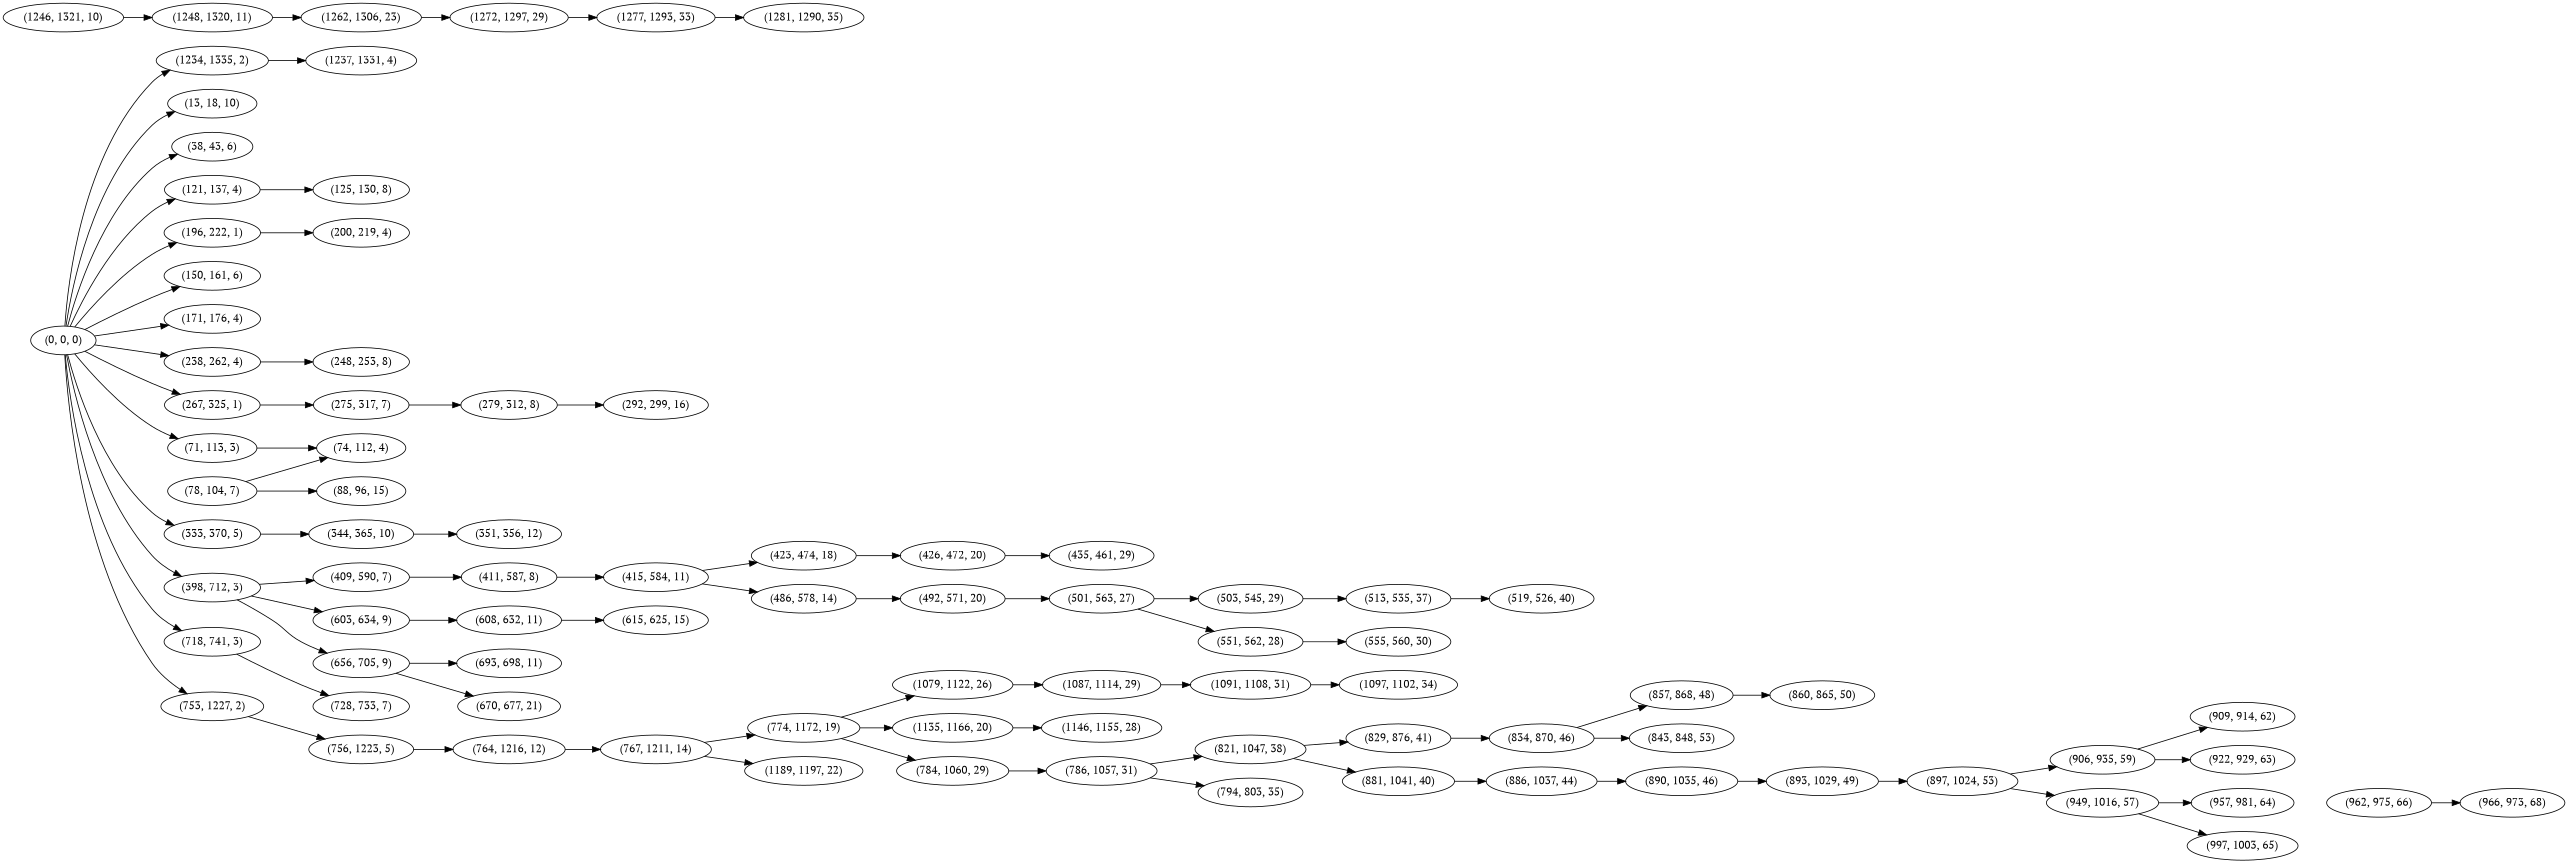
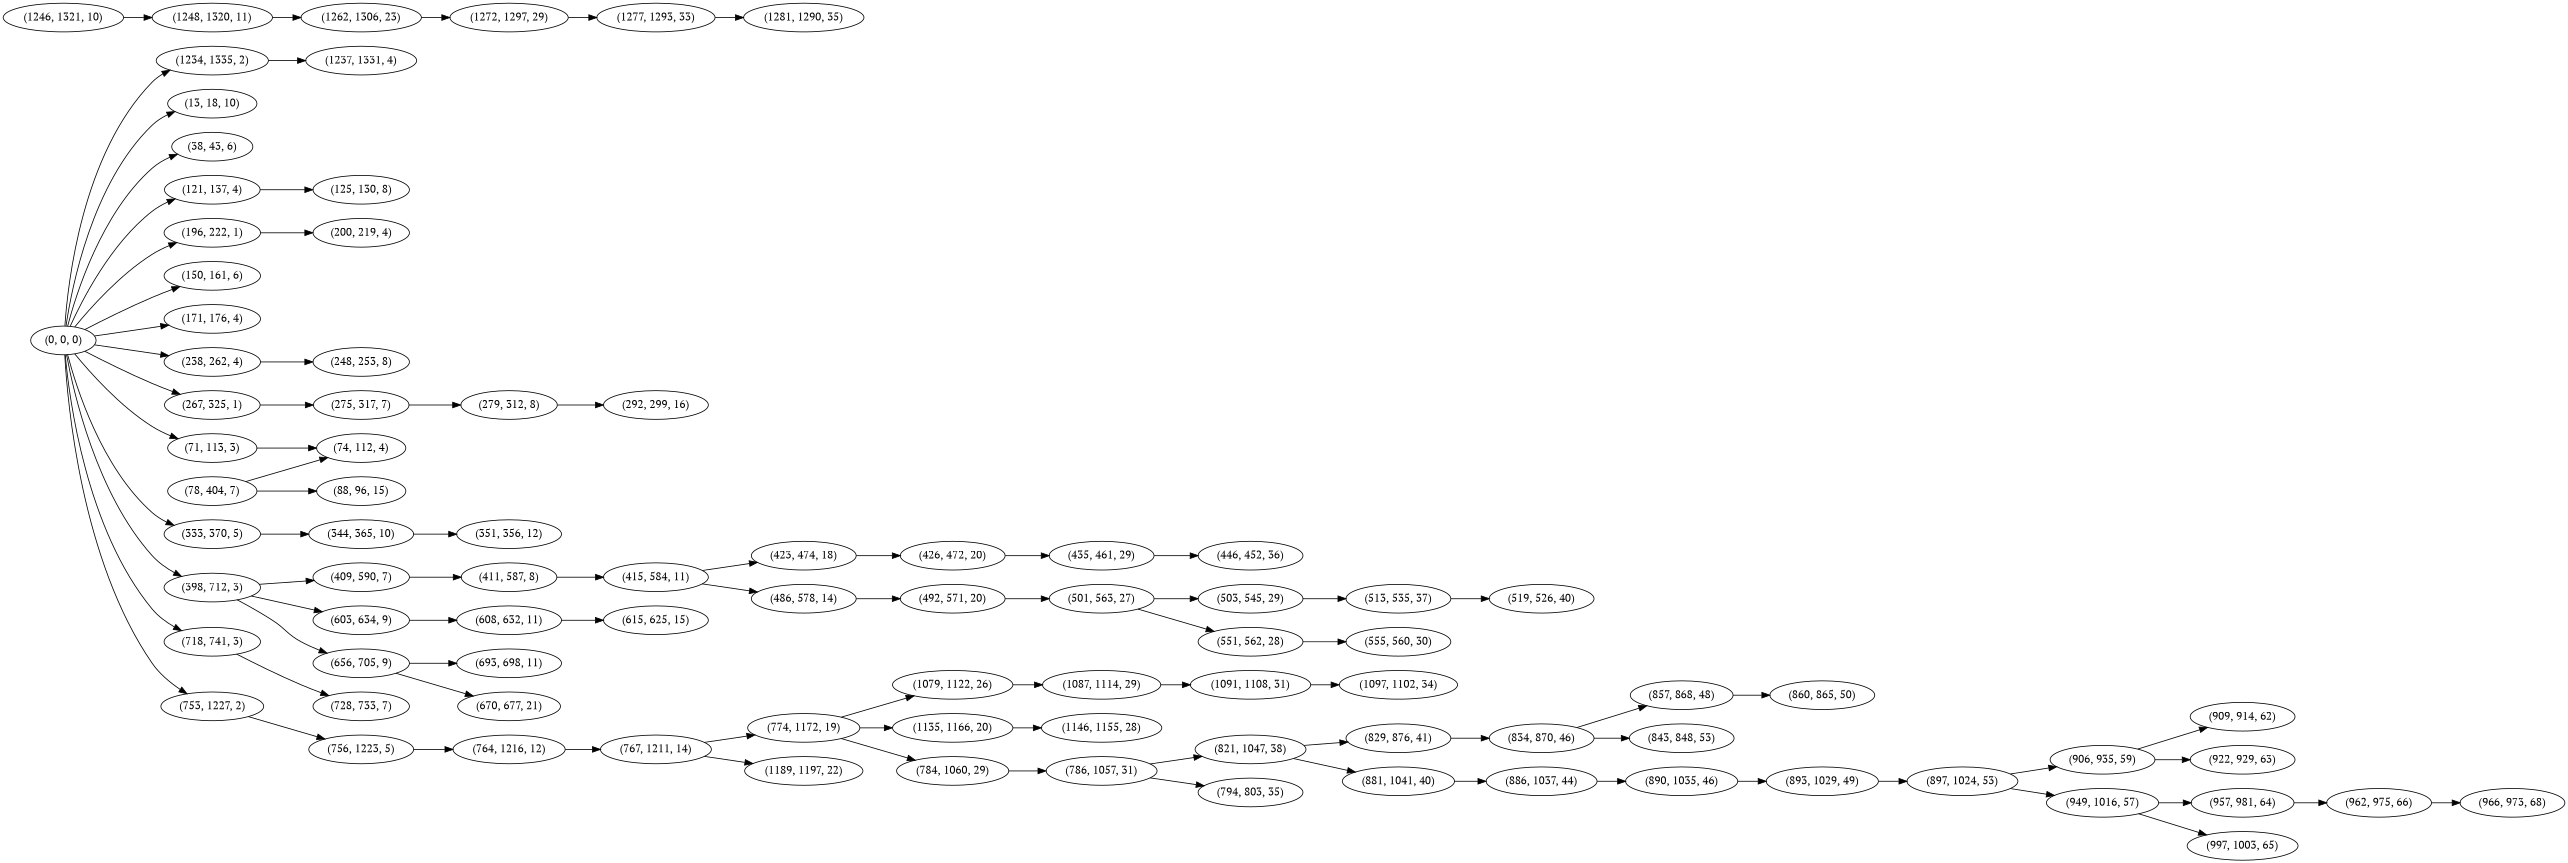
  digraph {
    fontname="PT Serif"
    rankdir=LR
    node [fontname="PT Serif"]
    edge [fontname="PT Serif"]
    "(0, 0, 0)"
    "(13, 18, 10)"
    "(38, 43, 6)"
    "(71, 113, 3)"
    "(121, 137, 4)"
    "(150, 161, 6)"
    "(171, 176, 4)"
    "(196, 222, 1)"
    "(238, 262, 4)"
    "(267, 325, 1)"
    "(333, 370, 5)"
    "(398, 712, 3)"
    "(718, 741, 3)"
    "(753, 1227, 2)"
    "(1234, 1335, 2)"
    "(74, 112, 4)"
    "(125, 130, 8)"
    "(200, 219, 4)"
    "(248, 253, 8)"
    "(275, 317, 7)"
    "(344, 365, 10)"
    "(409, 590, 7)"
    "(603, 634, 9)"
    "(656, 705, 9)"
    "(728, 733, 7)"
    "(756, 1223, 5)"
    "(1237, 1331, 4)"
-   "(78, 104, 7)"
+   "(78, 104, 7)" [label="(78, 404, 7)"]
    "(88, 96, 15)"
    "(279, 312, 8)"
    "(292, 299, 16)"
    "(351, 356, 12)"
    "(411, 587, 8)"
    "(608, 632, 11)"
    "(670, 677, 21)"
    "(693, 698, 11)"
    "(415, 584, 11)"
    "(423, 474, 18)"
    "(486, 578, 14)"
    "(426, 472, 20)"
    "(492, 571, 20)"
    "(435, 461, 29)"
+   "(446, 452, 36)"
    "(501, 563, 27)"
    "(503, 545, 29)"
    "(551, 562, 28)"
    "(513, 535, 37)"
    "(555, 560, 30)"
    "(519, 526, 40)"
    "(615, 625, 15)"
    "(764, 1216, 12)"
    "(767, 1211, 14)"
    "(774, 1172, 19)"
    "(1189, 1197, 22)"
    "(784, 1060, 29)"
    "(1079, 1122, 26)"
    "(1135, 1166, 20)"
    "(786, 1057, 31)"
    "(1087, 1114, 29)"
    "(1146, 1155, 28)"
    "(794, 803, 35)"
    "(821, 1047, 38)"
    "(829, 876, 41)"
    "(881, 1041, 40)"
    "(834, 870, 46)"
    "(886, 1037, 44)"
    "(843, 848, 53)"
    "(857, 868, 48)"
    "(860, 865, 50)"
    "(890, 1035, 46)"
    "(893, 1029, 49)"
    "(897, 1024, 53)"
    "(906, 935, 59)"
    "(949, 1016, 57)"
    "(909, 914, 62)"
    "(922, 929, 63)"
    "(957, 981, 64)"
    "(997, 1003, 65)"
    "(962, 975, 66)"
    "(966, 973, 68)"
    "(1091, 1108, 31)"
    "(1097, 1102, 34)"
    "(1246, 1321, 10)"
    "(1248, 1320, 11)"
    "(1262, 1306, 23)"
    "(1272, 1297, 29)"
    "(1277, 1293, 33)"
    "(1281, 1290, 35)"
    "(0, 0, 0)" -> "(13, 18, 10)"
    "(0, 0, 0)" -> "(38, 43, 6)"
    "(0, 0, 0)" -> "(71, 113, 3)"
    "(0, 0, 0)" -> "(121, 137, 4)"
    "(0, 0, 0)" -> "(150, 161, 6)"
    "(0, 0, 0)" -> "(171, 176, 4)"
    "(0, 0, 0)" -> "(196, 222, 1)"
    "(0, 0, 0)" -> "(238, 262, 4)"
    "(0, 0, 0)" -> "(267, 325, 1)"
    "(0, 0, 0)" -> "(333, 370, 5)"
    "(0, 0, 0)" -> "(398, 712, 3)"
    "(0, 0, 0)" -> "(718, 741, 3)"
    "(0, 0, 0)" -> "(753, 1227, 2)"
    "(0, 0, 0)" -> "(1234, 1335, 2)"
    "(71, 113, 3)" -> "(74, 112, 4)"
    "(121, 137, 4)" -> "(125, 130, 8)"
    "(196, 222, 1)" -> "(200, 219, 4)"
    "(238, 262, 4)" -> "(248, 253, 8)"
    "(267, 325, 1)" -> "(275, 317, 7)"
    "(333, 370, 5)" -> "(344, 365, 10)"
    "(398, 712, 3)" -> "(409, 590, 7)"
    "(398, 712, 3)" -> "(603, 634, 9)"
    "(398, 712, 3)" -> "(656, 705, 9)"
    "(718, 741, 3)" -> "(728, 733, 7)"
    "(753, 1227, 2)" -> "(756, 1223, 5)"
    "(1234, 1335, 2)" -> "(1237, 1331, 4)"
    "(275, 317, 7)" -> "(279, 312, 8)"
    "(344, 365, 10)" -> "(351, 356, 12)"
    "(409, 590, 7)" -> "(411, 587, 8)"
    "(603, 634, 9)" -> "(608, 632, 11)"
    "(656, 705, 9)" -> "(670, 677, 21)"
    "(656, 705, 9)" -> "(693, 698, 11)"
    "(756, 1223, 5)" -> "(764, 1216, 12)"
    "(78, 104, 7)" -> "(74, 112, 4)"
    "(78, 104, 7)" -> "(88, 96, 15)"
    "(279, 312, 8)" -> "(292, 299, 16)"
    "(411, 587, 8)" -> "(415, 584, 11)"
    "(608, 632, 11)" -> "(615, 625, 15)"
    "(415, 584, 11)" -> "(423, 474, 18)"
    "(415, 584, 11)" -> "(486, 578, 14)"
    "(423, 474, 18)" -> "(426, 472, 20)"
    "(486, 578, 14)" -> "(492, 571, 20)"
    "(426, 472, 20)" -> "(435, 461, 29)"
    "(492, 571, 20)" -> "(501, 563, 27)"
+   "(435, 461, 29)" -> "(446, 452, 36)"
    "(501, 563, 27)" -> "(503, 545, 29)"
    "(501, 563, 27)" -> "(551, 562, 28)"
    "(503, 545, 29)" -> "(513, 535, 37)"
    "(551, 562, 28)" -> "(555, 560, 30)"
    "(513, 535, 37)" -> "(519, 526, 40)"
    "(764, 1216, 12)" -> "(767, 1211, 14)"
    "(767, 1211, 14)" -> "(774, 1172, 19)"
    "(767, 1211, 14)" -> "(1189, 1197, 22)"
    "(774, 1172, 19)" -> "(784, 1060, 29)"
    "(774, 1172, 19)" -> "(1079, 1122, 26)"
    "(774, 1172, 19)" -> "(1135, 1166, 20)"
    "(784, 1060, 29)" -> "(786, 1057, 31)"
    "(1079, 1122, 26)" -> "(1087, 1114, 29)"
    "(1135, 1166, 20)" -> "(1146, 1155, 28)"
    "(786, 1057, 31)" -> "(794, 803, 35)"
    "(786, 1057, 31)" -> "(821, 1047, 38)"
    "(1087, 1114, 29)" -> "(1091, 1108, 31)"
    "(821, 1047, 38)" -> "(829, 876, 41)"
    "(821, 1047, 38)" -> "(881, 1041, 40)"
    "(829, 876, 41)" -> "(834, 870, 46)"
    "(881, 1041, 40)" -> "(886, 1037, 44)"
    "(834, 870, 46)" -> "(843, 848, 53)"
    "(834, 870, 46)" -> "(857, 868, 48)"
    "(886, 1037, 44)" -> "(890, 1035, 46)"
    "(857, 868, 48)" -> "(860, 865, 50)"
    "(890, 1035, 46)" -> "(893, 1029, 49)"
    "(893, 1029, 49)" -> "(897, 1024, 53)"
    "(897, 1024, 53)" -> "(906, 935, 59)"
    "(897, 1024, 53)" -> "(949, 1016, 57)"
    "(906, 935, 59)" -> "(909, 914, 62)"
    "(906, 935, 59)" -> "(922, 929, 63)"
    "(949, 1016, 57)" -> "(957, 981, 64)"
    "(949, 1016, 57)" -> "(997, 1003, 65)"
+   "(957, 981, 64)" -> "(962, 975, 66)"
    "(962, 975, 66)" -> "(966, 973, 68)"
    "(1091, 1108, 31)" -> "(1097, 1102, 34)"
    "(1246, 1321, 10)" -> "(1248, 1320, 11)"
    "(1248, 1320, 11)" -> "(1262, 1306, 23)"
    "(1262, 1306, 23)" -> "(1272, 1297, 29)"
    "(1272, 1297, 29)" -> "(1277, 1293, 33)"
    "(1277, 1293, 33)" -> "(1281, 1290, 35)"
  }
